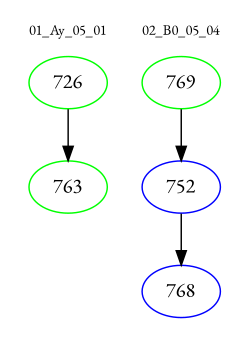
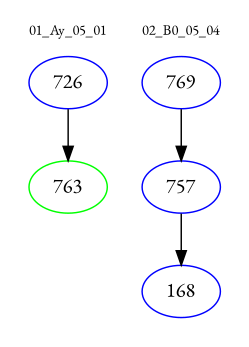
  digraph {
    fontname="EB Garamond"
    node [color=green fontname="EB Garamond"]
    edge [color=black fontname="EB Garamond"]
-   n1 [label=726]
+   n1 [color=blue label=726]
    n2 [label=763]
-   n3 [label=769]
-   n4 [color=blue label=752]
-   n5 [color=blue label=768]
+   n3 [color=blue label=769]
+   n4 [color=blue label=757]
+   n5 [color=blue label=168]
    subgraph cluster_1 {
      color=white
      fontsize=10
      label="01_Ay_05_01"
      n1
      n2
    }
    subgraph cluster_2 {
      color=white
      fontsize=10
      label="02_B0_05_04"
      n3
      n4
      n5
    }
    n1 -> n2
    n3 -> n4
    n4 -> n5
  }
